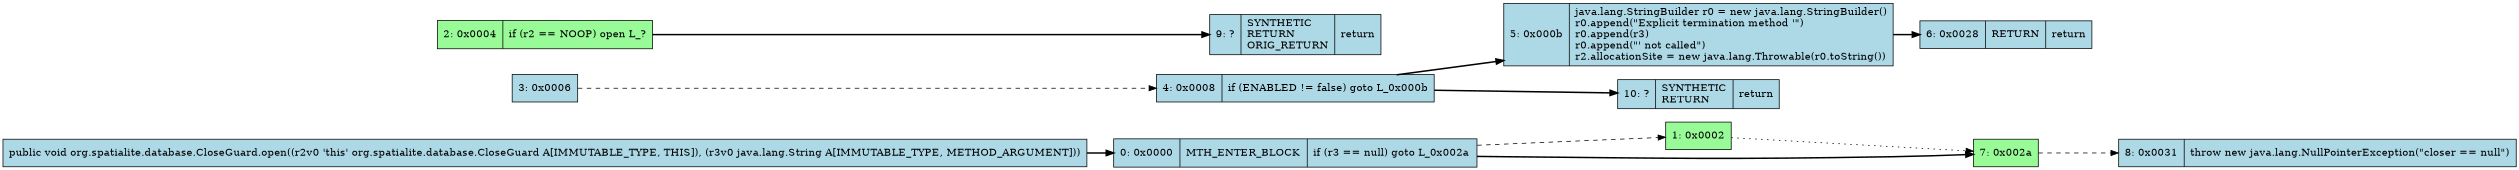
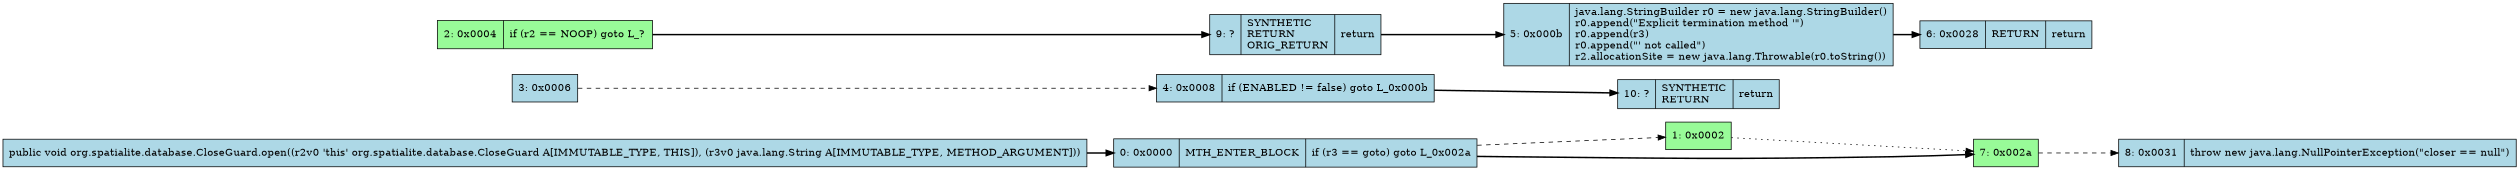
  digraph {
    rankdir=LR
    node [fillcolor=lightblue shape=record style=filled]
    edge [style=bold]
-   n1 [label="{0\:\ 0x0000|MTH_ENTER_BLOCK\l|if (r3 == null) goto L_0x002a\l}"]
+   n1 [label="{0\:\ 0x0000|MTH_ENTER_BLOCK\l|if (r3 == goto) goto L_0x002a\l}"]
    n2 [fillcolor=palegreen label="{1\:\ 0x0002}"]
    n3 [fillcolor=palegreen label="{7\:\ 0x002a}"]
    n4 [label="{8\:\ 0x0031|throw new java.lang.NullPointerException(\"closer == null\")\l}"]
-   n5 [fillcolor=palegreen label="{2\:\ 0x0004|if (r2 == NOOP) open L_?\l}"]
+   n5 [fillcolor=palegreen label="{2\:\ 0x0004|if (r2 == NOOP) goto L_?\l}"]
    n6 [label="{9\:\ ?|SYNTHETIC\lRETURN\lORIG_RETURN\l|return\l}"]
    n7 [label="{3\:\ 0x0006}"]
    n8 [label="{4\:\ 0x0008|if (ENABLED != false) goto L_0x000b\l}"]
    n9 [label="{5\:\ 0x000b|java.lang.StringBuilder r0 = new java.lang.StringBuilder()\lr0.append(\"Explicit termination method '\")\lr0.append(r3)\lr0.append(\"' not called\")\lr2.allocationSite = new java.lang.Throwable(r0.toString())\l}"]
    n10 [label="{10\:\ ?|SYNTHETIC\lRETURN\l|return\l}"]
    n11 [label="{6\:\ 0x0028|RETURN\l|return\l}"]
    n12 [label="{public void org.spatialite.database.CloseGuard.open((r2v0 'this' org.spatialite.database.CloseGuard A[IMMUTABLE_TYPE, THIS]), (r3v0 java.lang.String A[IMMUTABLE_TYPE, METHOD_ARGUMENT])) }"]
    n1 -> n2 [style=dashed]
    n1 -> n3
    n2 -> n3 [style=dotted]
    n3 -> n4 [style=dashed]
    n5 -> n6
    n7 -> n8 [style=dashed]
-   n8 -> n9
+   n6 -> n9
    n8 -> n10
    n9 -> n11
    n12 -> n1
  }
